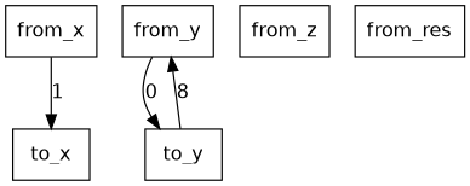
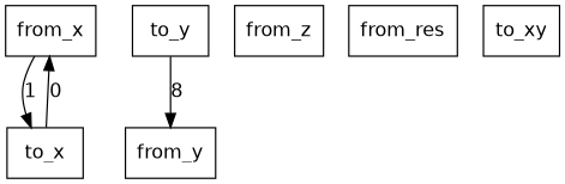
  digraph {
    fontname="DejaVu Sans"
    rankdir=TB
    node [fillcolor=white fontname="DejaVu Sans" shape=box style=filled]
    edge [fontname="DejaVu Sans"]
    n1 [label=<from_x>]
    n2 [label=<to_x>]
    n3 [label=<from_y>]
    n4 [label=<to_y>]
    n5 [label=<from_z>]
    n6 [label=<from_res>]
+   n7 [label=<to_xy>]
    n1 -> n2 [label=1]
-   n3 -> n4 [label=0]
+   n2 -> n1 [label=0]
    n4 -> n3 [label=8]
  }
